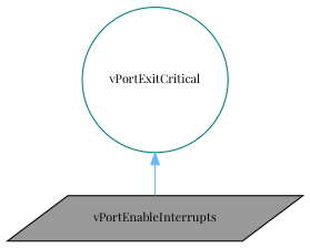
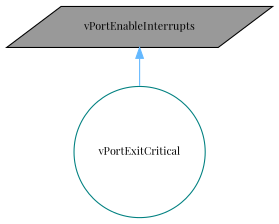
  digraph {
    rankdir=TB
    fontname="Playfair Display"
    node [fontname="Playfair Display" fontsize=10 style=filled]
    n1 [color=black fillcolor=grey60 fontcolor=black height=0.2 label=vPortEnableInterrupts shape=parallelogram width=0.4]
    n2 [color=teal fillcolor=white height=0.2 label=vPortExitCritical shape=circle width=0.4]
-   n2 -> n1 [color=steelblue1 dir=back fontname="Playfair Display" fontsize=10 labelfontname=Helvetica labelfontsize=10 style=solid]
+   n1 -> n2 [color=steelblue1 dir=back fontname="Playfair Display" fontsize=10 labelfontname=Helvetica labelfontsize=10 style=solid]
  }
